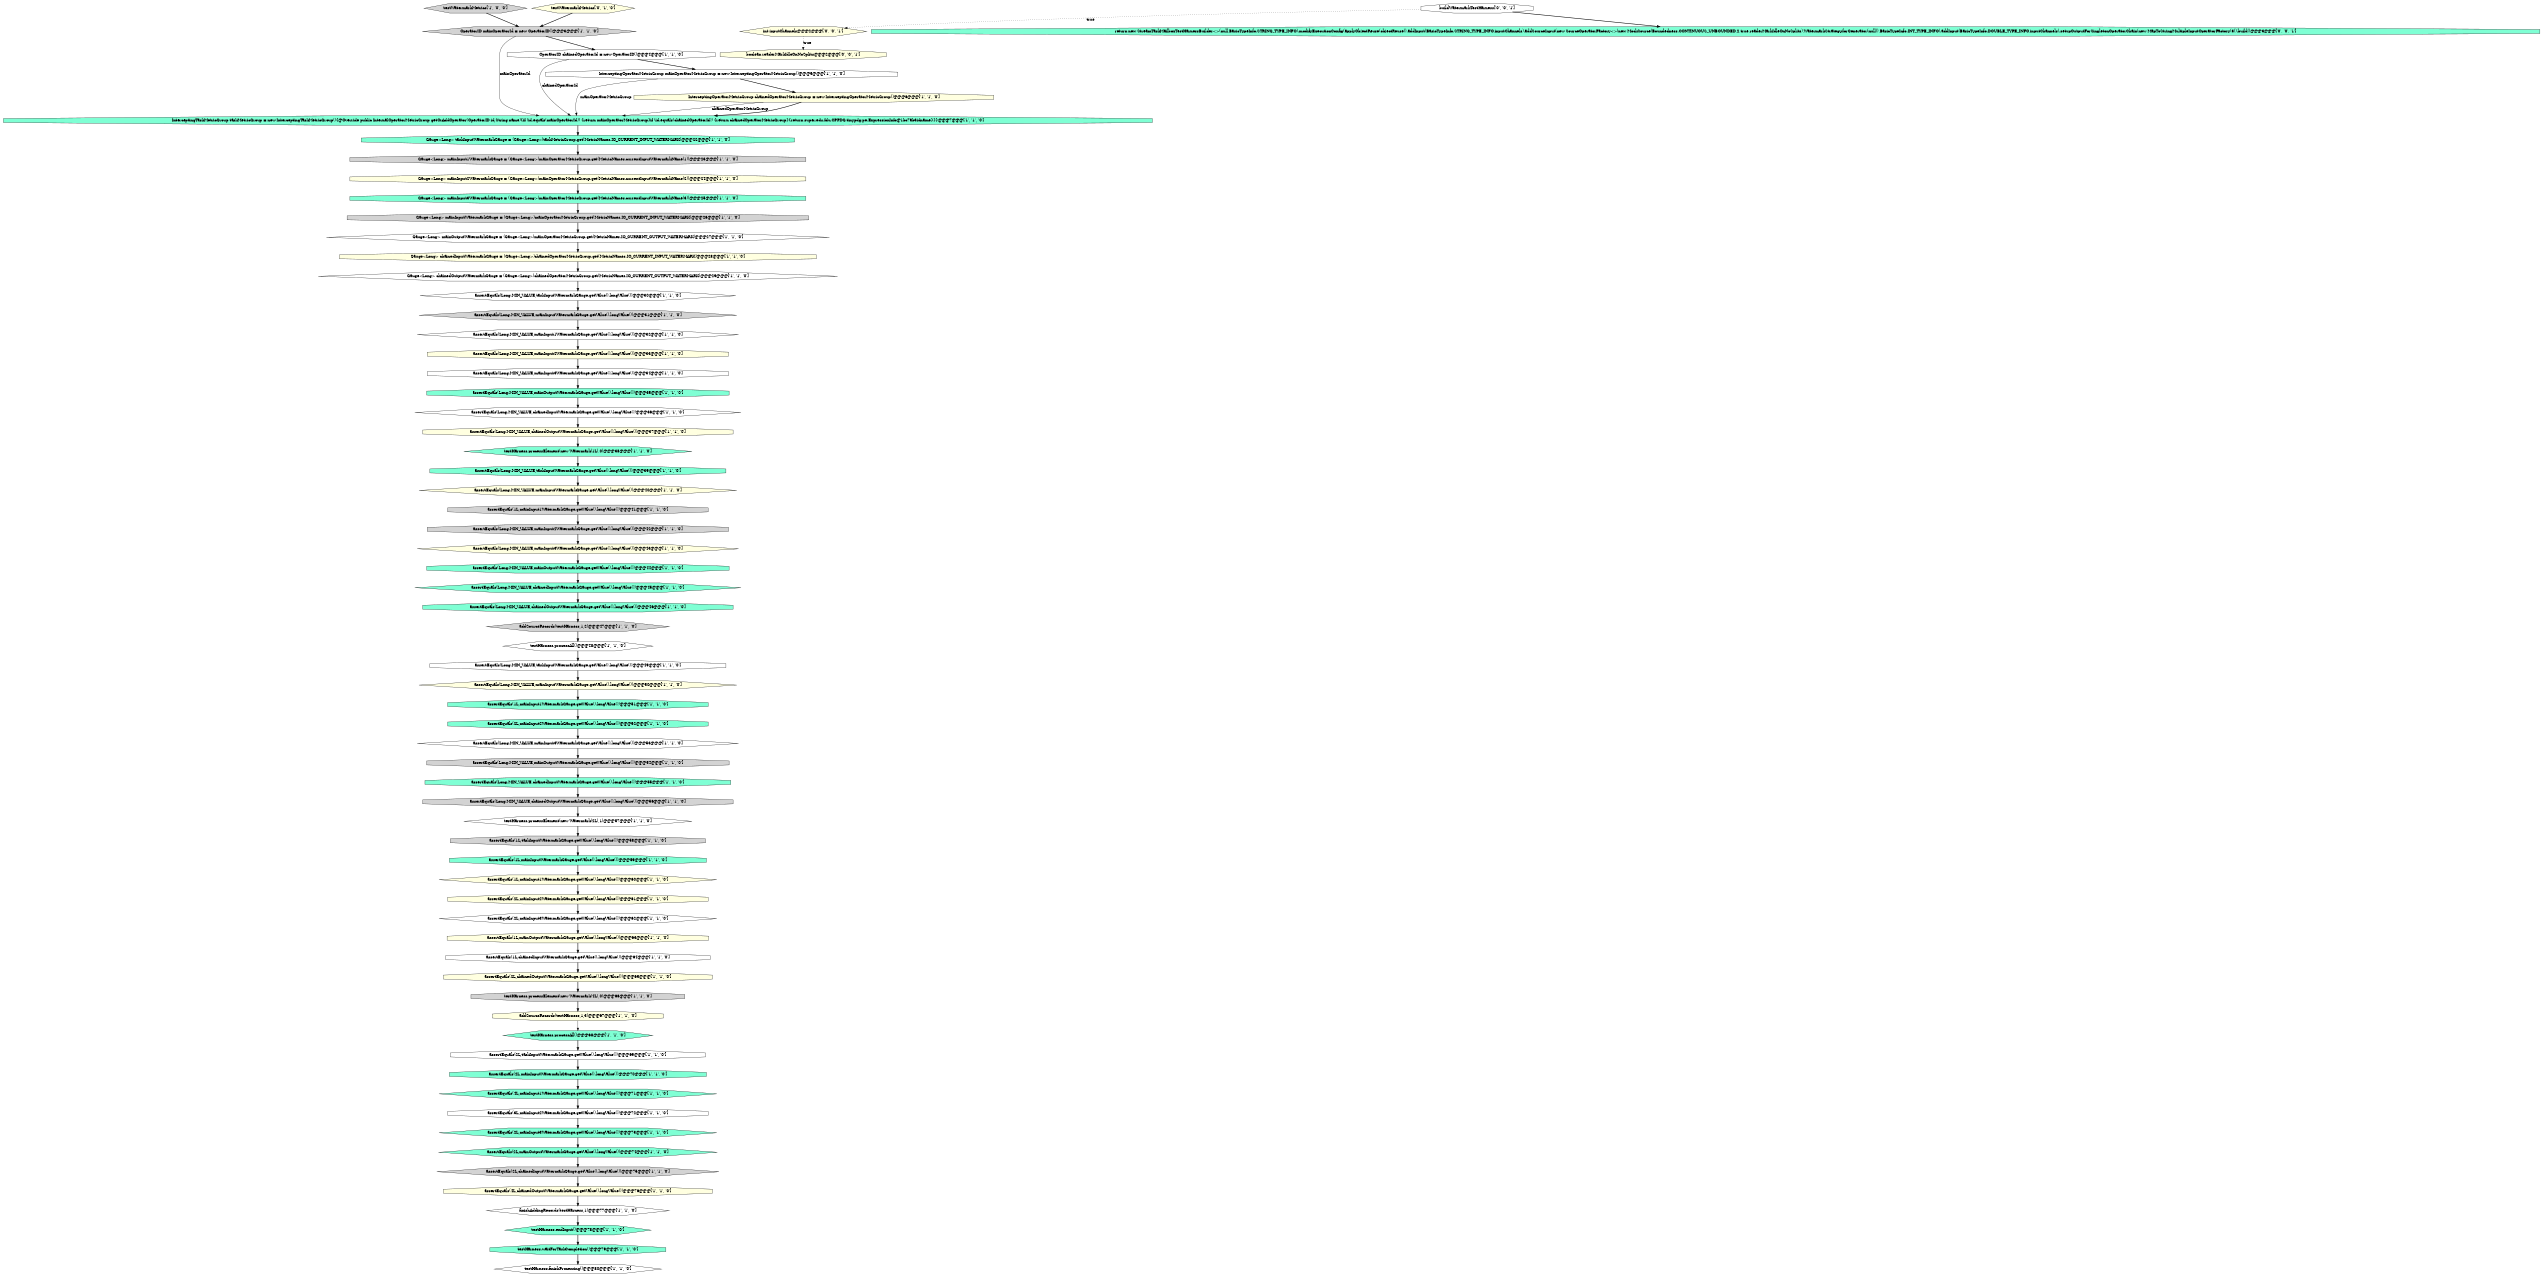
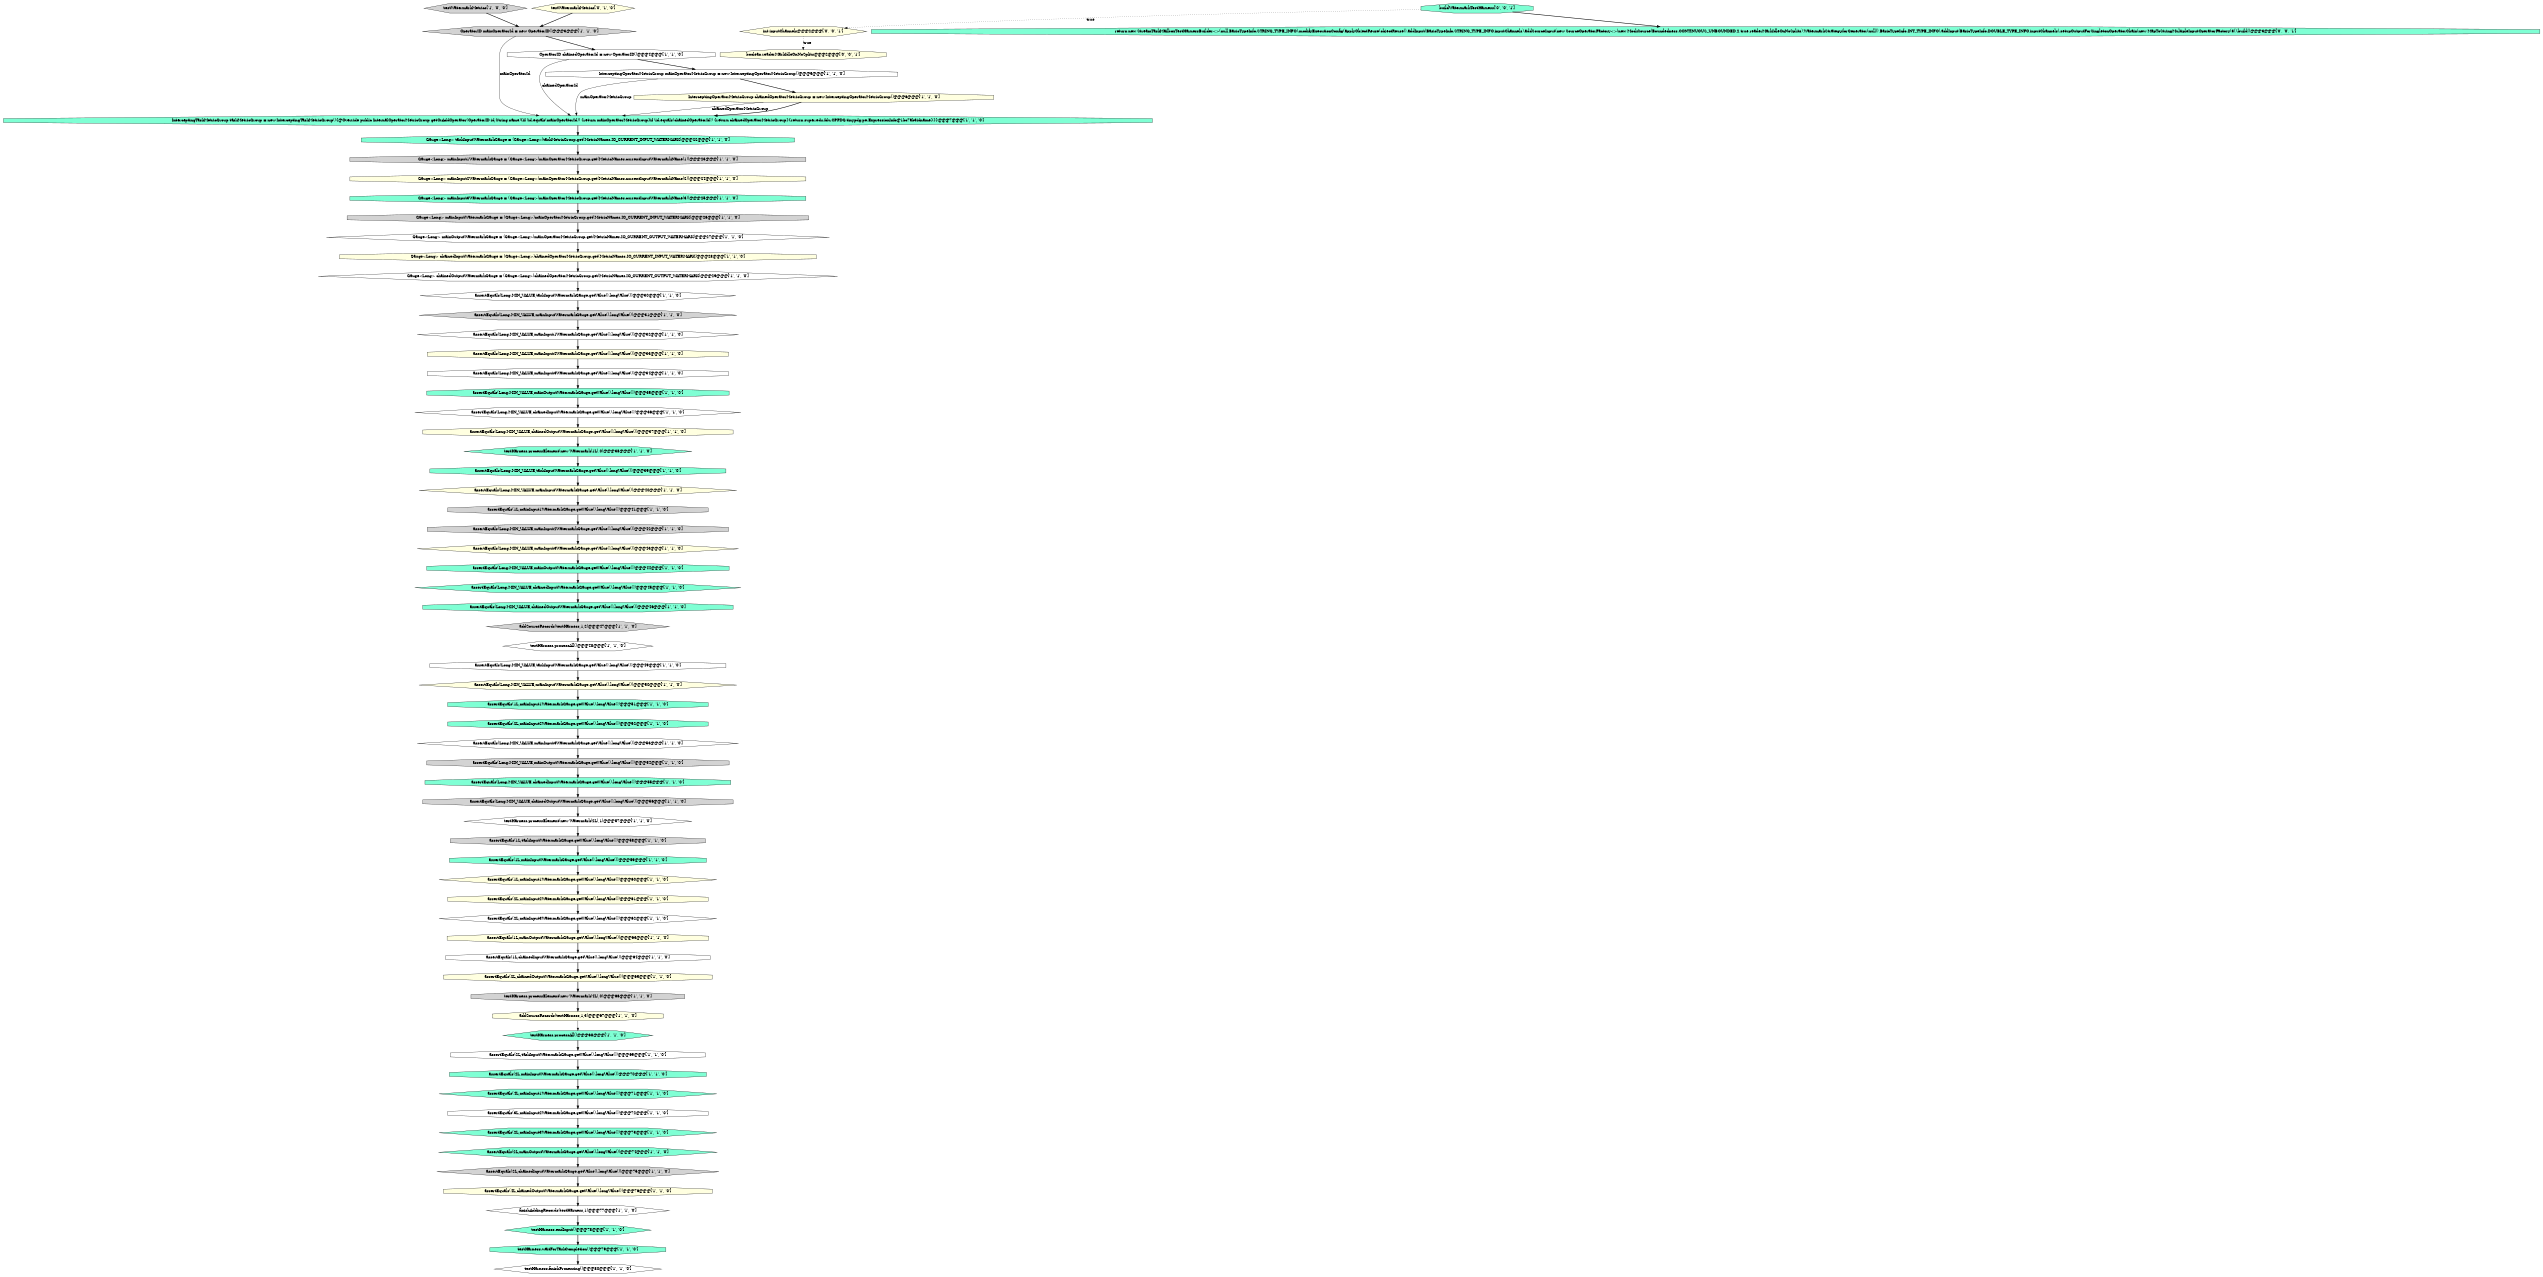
  digraph {
    node [fillcolor=aquamarine shape=octagon style=filled]
    edge [style=bold]
    n1 [label="InterceptingTaskMetricGroup taskMetricGroup = new InterceptingTaskMetricGroup(){@Override public InternalOperatorMetricGroup getOrAddOperator(OperatorID id,String name){if (id.equals(mainOperatorId)) {return mainOperatorMetricGroup}if (id.equals(chainedOperatorId)) {return chainedOperatorMetricGroup}{return super.edu.fdu.CPPDG.tinypdg.pe.ExpressionInfo@1bc7ab3idname}}}@@@7@@@['1', '1', '0']"]
    n2 [label="Gauge<Long> taskInputWatermarkGauge = (Gauge<Long>)taskMetricGroup.get(MetricNames.IO_CURRENT_INPUT_WATERMARK)@@@22@@@['1', '1', '0']"]
    n3 [fillcolor=lightgrey label="Gauge<Long> mainInput1WatermarkGauge = (Gauge<Long>)mainOperatorMetricGroup.get(MetricNames.currentInputWatermarkName(1))@@@23@@@['1', '1', '0']"]
    n4 [fillcolor=lightgrey label="assertEquals(Long.MIN_VALUE,chainedOutputWatermarkGauge.getValue().longValue())@@@56@@@['1', '1', '0']"]
    n5 [fillcolor=white label="testHarness.processElement(new Watermark(2L),1)@@@57@@@['1', '1', '0']" shape=hexagon]
    n6 [fillcolor=lightgrey label="assertEquals(1L,taskInputWatermarkGauge.getValue().longValue())@@@58@@@['1', '1', '0']"]
    n7 [fillcolor=lightgrey label="addSourceRecords(testHarness,1,2)@@@47@@@['1', '1', '0']" shape=hexagon]
    n8 [fillcolor=white label="testHarness.processAll()@@@48@@@['1', '1', '0']" shape=hexagon]
    n9 [fillcolor=white label="assertEquals(Long.MIN_VALUE,taskInputWatermarkGauge.getValue().longValue())@@@49@@@['1', '1', '0']"]
    n10 [label="assertEquals(Long.MIN_VALUE,chainedOutputWatermarkGauge.getValue().longValue())@@@46@@@['1', '1', '0']"]
    n11 [fillcolor=white label="assertEquals(Long.MIN_VALUE,chainedInputWatermarkGauge.getValue().longValue())@@@36@@@['1', '1', '0']" shape=hexagon]
    n12 [fillcolor=lightyellow label="assertEquals(Long.MIN_VALUE,chainedOutputWatermarkGauge.getValue().longValue())@@@37@@@['1', '1', '0']"]
    n13 [label="testHarness.processElement(new Watermark(1L),0)@@@38@@@['1', '1', '0']" shape=hexagon]
    n14 [fillcolor=lightyellow label="int inputChannels@@@2@@@['0', '0', '1']" shape=hexagon]
    n15 [fillcolor=lightyellow label="boolean readerMarkIdleOnNoSplits@@@2@@@['0', '0', '1']"]
    n16 [fillcolor=lightyellow label="Gauge<Long> mainInput2WatermarkGauge = (Gauge<Long>)mainOperatorMetricGroup.get(MetricNames.currentInputWatermarkName(2))@@@24@@@['1', '1', '0']"]
    n17 [label="assertEquals(2L,mainOutputWatermarkGauge.getValue().longValue())@@@74@@@['1', '1', '0']" shape=hexagon]
    n18 [fillcolor=lightgrey label="assertEquals(2L,chainedInputWatermarkGauge.getValue().longValue())@@@75@@@['1', '1', '0']" shape=hexagon]
    n19 [fillcolor=lightyellow label="assertEquals(4L,chainedOutputWatermarkGauge.getValue().longValue())@@@76@@@['1', '1', '0']"]
    n20 [fillcolor=lightyellow label="assertEquals(Long.MIN_VALUE,mainInputWatermarkGauge.getValue().longValue())@@@40@@@['1', '1', '0']" shape=hexagon]
    n21 [fillcolor=lightgrey label="assertEquals(1L,mainInput1WatermarkGauge.getValue().longValue())@@@41@@@['1', '1', '0']"]
    n22 [fillcolor=lightgrey label="assertEquals(Long.MIN_VALUE,mainInput2WatermarkGauge.getValue().longValue())@@@42@@@['1', '1', '0']"]
    n23 [label="assertEquals(Long.MIN_VALUE,chainedInputWatermarkGauge.getValue().longValue())@@@45@@@['1', '1', '0']" shape=hexagon]
    n24 [fillcolor=lightyellow label="InterceptingOperatorMetricGroup chainedOperatorMetricGroup = new InterceptingOperatorMetricGroup()@@@6@@@['1', '1', '0']"]
    n25 [label="assertEquals(Long.MIN_VALUE,taskInputWatermarkGauge.getValue().longValue())@@@39@@@['1', '1', '0']"]
    n26 [label="Gauge<Long> mainInput3WatermarkGauge = (Gauge<Long>)mainOperatorMetricGroup.get(MetricNames.currentInputWatermarkName(3))@@@25@@@['1', '1', '0']"]
    n27 [fillcolor=lightgrey label="Gauge<Long> mainInputWatermarkGauge = (Gauge<Long>)mainOperatorMetricGroup.get(MetricNames.IO_CURRENT_INPUT_WATERMARK)@@@26@@@['1', '1', '0']"]
    n28 [fillcolor=white label="Gauge<Long> mainOutputWatermarkGauge = (Gauge<Long>)mainOperatorMetricGroup.get(MetricNames.IO_CURRENT_OUTPUT_WATERMARK)@@@27@@@['1', '1', '0']" shape=hexagon]
    n29 [label="assertEquals(Long.MIN_VALUE,mainOutputWatermarkGauge.getValue().longValue())@@@44@@@['1', '1', '0']"]
    n30 [fillcolor=lightyellow label="Gauge<Long> chainedInputWatermarkGauge = (Gauge<Long>)chainedOperatorMetricGroup.get(MetricNames.IO_CURRENT_INPUT_WATERMARK)@@@28@@@['1', '1', '0']"]
    n31 [fillcolor=white label="Gauge<Long> chainedOutputWatermarkGauge = (Gauge<Long>)chainedOperatorMetricGroup.get(MetricNames.IO_CURRENT_OUTPUT_WATERMARK)@@@29@@@['1', '1', '0']" shape=hexagon]
    n32 [fillcolor=white label="assertEquals(Long.MIN_VALUE,taskInputWatermarkGauge.getValue().longValue())@@@30@@@['1', '1', '0']" shape=hexagon]
    n33 [label="return new StreamTaskMailboxTestHarnessBuilder<>(null,BasicTypeInfo.STRING_TYPE_INFO).modifyExecutionConfig(applyObjectReuse(objectReuse)).addInput(BasicTypeInfo.STRING_TYPE_INFO,inputChannels).addSourceInput(new SourceOperatorFactory<>(new MockSource(Boundedness.CONTINUOUS_UNBOUNDED,2,true,readerMarkIdleOnNoSplits),WatermarkStrategy.forGenerator(null)),BasicTypeInfo.INT_TYPE_INFO).addInput(BasicTypeInfo.DOUBLE_TYPE_INFO,inputChannels).setupOutputForSingletonOperatorChain(new MapToStringMultipleInputOperatorFactory(3)).build()@@@3@@@['0', '0', '1']"]
    n34 [label="assertEquals(1L,mainInput1WatermarkGauge.getValue().longValue())@@@51@@@['1', '1', '0']"]
    n35 [label="assertEquals(2L,mainInput2WatermarkGauge.getValue().longValue())@@@52@@@['1', '1', '0']"]
    n36 [fillcolor=white label="assertEquals(Long.MIN_VALUE,mainInput3WatermarkGauge.getValue().longValue())@@@53@@@['1', '1', '0']" shape=hexagon]
    n37 [label="assertEquals(1L,mainInputWatermarkGauge.getValue().longValue())@@@59@@@['1', '1', '0']"]
    n38 [fillcolor=lightgrey label="assertEquals(Long.MIN_VALUE,mainOutputWatermarkGauge.getValue().longValue())@@@54@@@['1', '1', '0']"]
    n39 [label="assertEquals(Long.MIN_VALUE,chainedInputWatermarkGauge.getValue().longValue())@@@55@@@['1', '1', '0']"]
    n40 [label="assertEquals(4L,mainInput1WatermarkGauge.getValue().longValue())@@@71@@@['1', '1', '0']" shape=hexagon]
    n41 [fillcolor=white label="assertEquals(3L,mainInput2WatermarkGauge.getValue().longValue())@@@72@@@['1', '1', '0']"]
    n42 [label="assertEquals(2L,mainInput3WatermarkGauge.getValue().longValue())@@@73@@@['1', '1', '0']" shape=hexagon]
    n43 [fillcolor=lightyellow label="assertEquals(Long.MIN_VALUE,mainInput3WatermarkGauge.getValue().longValue())@@@43@@@['1', '1', '0']" shape=hexagon]
    n44 [fillcolor=white label="finishAddingRecords(testHarness,1)@@@77@@@['1', '1', '0']" shape=hexagon]
    n45 [fillcolor=lightyellow label="assertEquals(Long.MIN_VALUE,mainInputWatermarkGauge.getValue().longValue())@@@50@@@['1', '1', '0']" shape=hexagon]
    n46 [fillcolor=lightgrey label="OperatorID mainOperatorId = new OperatorID()@@@3@@@['1', '1', '0']" shape=hexagon]
    n47 [fillcolor=white label="OperatorID chainedOperatorId = new OperatorID()@@@4@@@['1', '1', '0']"]
    n48 [fillcolor=white label="InterceptingOperatorMetricGroup mainOperatorMetricGroup = new InterceptingOperatorMetricGroup()@@@5@@@['1', '1', '0']"]
    n49 [label="testHarness.processAll()@@@68@@@['1', '1', '0']" shape=hexagon]
    n50 [fillcolor=white label="assertEquals(2L,taskInputWatermarkGauge.getValue().longValue())@@@69@@@['1', '1', '0']"]
    n51 [label="assertEquals(2L,mainInputWatermarkGauge.getValue().longValue())@@@70@@@['1', '1', '0']"]
    n52 [label="testHarness.endInput()@@@78@@@['1', '1', '0']" shape=hexagon]
    n53 [fillcolor=lightgrey label="assertEquals(Long.MIN_VALUE,mainInputWatermarkGauge.getValue().longValue())@@@31@@@['1', '1', '0']" shape=hexagon]
    n54 [fillcolor=white label="assertEquals(Long.MIN_VALUE,mainInput1WatermarkGauge.getValue().longValue())@@@32@@@['1', '1', '0']" shape=hexagon]
    n55 [fillcolor=lightyellow label="assertEquals(1L,mainInput1WatermarkGauge.getValue().longValue())@@@60@@@['1', '1', '0']" shape=hexagon]
-   n56 [fillcolor=white label="buildWatermarkTestHarness['0', '0', '1']"]
+   n56 [label="buildWatermarkTestHarness['0', '0', '1']"]
    n57 [fillcolor=lightyellow label="assertEquals(1L,mainOutputWatermarkGauge.getValue().longValue())@@@63@@@['1', '1', '0']"]
    n58 [fillcolor=white label="assertEquals(1L,chainedInputWatermarkGauge.getValue().longValue())@@@64@@@['1', '1', '0']"]
    n59 [fillcolor=lightyellow label="assertEquals(2L,chainedOutputWatermarkGauge.getValue().longValue())@@@65@@@['1', '1', '0']"]
    n60 [fillcolor=lightgrey label="testHarness.processElement(new Watermark(4L),0)@@@66@@@['1', '1', '0']"]
    n61 [fillcolor=lightyellow label="addSourceRecords(testHarness,1,3)@@@67@@@['1', '1', '0']"]
    n62 [fillcolor=lightgrey label="testWatermarkMetrics['1', '0', '0']" shape=hexagon]
    n63 [fillcolor=lightyellow label="assertEquals(Long.MIN_VALUE,mainInput2WatermarkGauge.getValue().longValue())@@@33@@@['1', '1', '0']"]
    n64 [fillcolor=lightyellow label="assertEquals(2L,mainInput2WatermarkGauge.getValue().longValue())@@@61@@@['1', '1', '0']"]
    n65 [label="testHarness.waitForTaskCompletion()@@@79@@@['1', '1', '0']"]
    n66 [fillcolor=white label="testHarness.finishProcessing()@@@80@@@['1', '1', '0']" shape=hexagon]
    n67 [fillcolor=lightyellow label="testWatermarkMetrics['0', '1', '0']" shape=hexagon]
    n68 [fillcolor=white label="assertEquals(Long.MIN_VALUE,mainInput3WatermarkGauge.getValue().longValue())@@@34@@@['1', '1', '0']"]
    n69 [label="assertEquals(Long.MIN_VALUE,mainOutputWatermarkGauge.getValue().longValue())@@@35@@@['1', '1', '0']"]
    n70 [fillcolor=white label="assertEquals(2L,mainInput3WatermarkGauge.getValue().longValue())@@@62@@@['1', '1', '0']" shape=hexagon]
    n1 -> n2
    n2 -> n3
    n3 -> n16
    n4 -> n5
    n5 -> n6
    n6 -> n37
    n7 -> n8
    n8 -> n9
    n9 -> n45
    n10 -> n7
    n11 -> n12
    n12 -> n13
    n13 -> n25
    n14 -> n15 [label=true style=dotted]
    n16 -> n26
    n17 -> n18
    n18 -> n19
    n19 -> n44
    n20 -> n21
    n21 -> n22
    n22 -> n43
    n23 -> n10
    n24 -> n1 [label=chainedOperatorMetricGroup style=solid]
    n24 -> n1
    n25 -> n20
    n26 -> n27
    n27 -> n28
    n28 -> n30
    n29 -> n23
    n30 -> n31
    n31 -> n32
    n32 -> n53
    n34 -> n35
    n35 -> n36
    n36 -> n38
    n37 -> n55
    n38 -> n39
    n39 -> n4
    n40 -> n41
    n41 -> n42
    n42 -> n17
    n43 -> n29
    n44 -> n52
    n45 -> n34
    n46 -> n1 [label=mainOperatorId style=solid]
    n46 -> n47
    n47 -> n1 [label=chainedOperatorId style=solid]
    n47 -> n48
    n48 -> n1 [label=mainOperatorMetricGroup style=solid]
    n48 -> n24
    n49 -> n50
    n50 -> n51
    n51 -> n40
    n52 -> n65
    n53 -> n54
    n54 -> n63
    n55 -> n64
    n56 -> n14 [label=true style=dotted]
    n56 -> n33
    n57 -> n58
    n58 -> n59
    n59 -> n60
    n60 -> n61
    n61 -> n49 [style=solid]
    n62 -> n46
    n63 -> n68
    n64 -> n70
    n65 -> n66
    n67 -> n46
    n68 -> n69
    n69 -> n11
    n70 -> n57
  }
